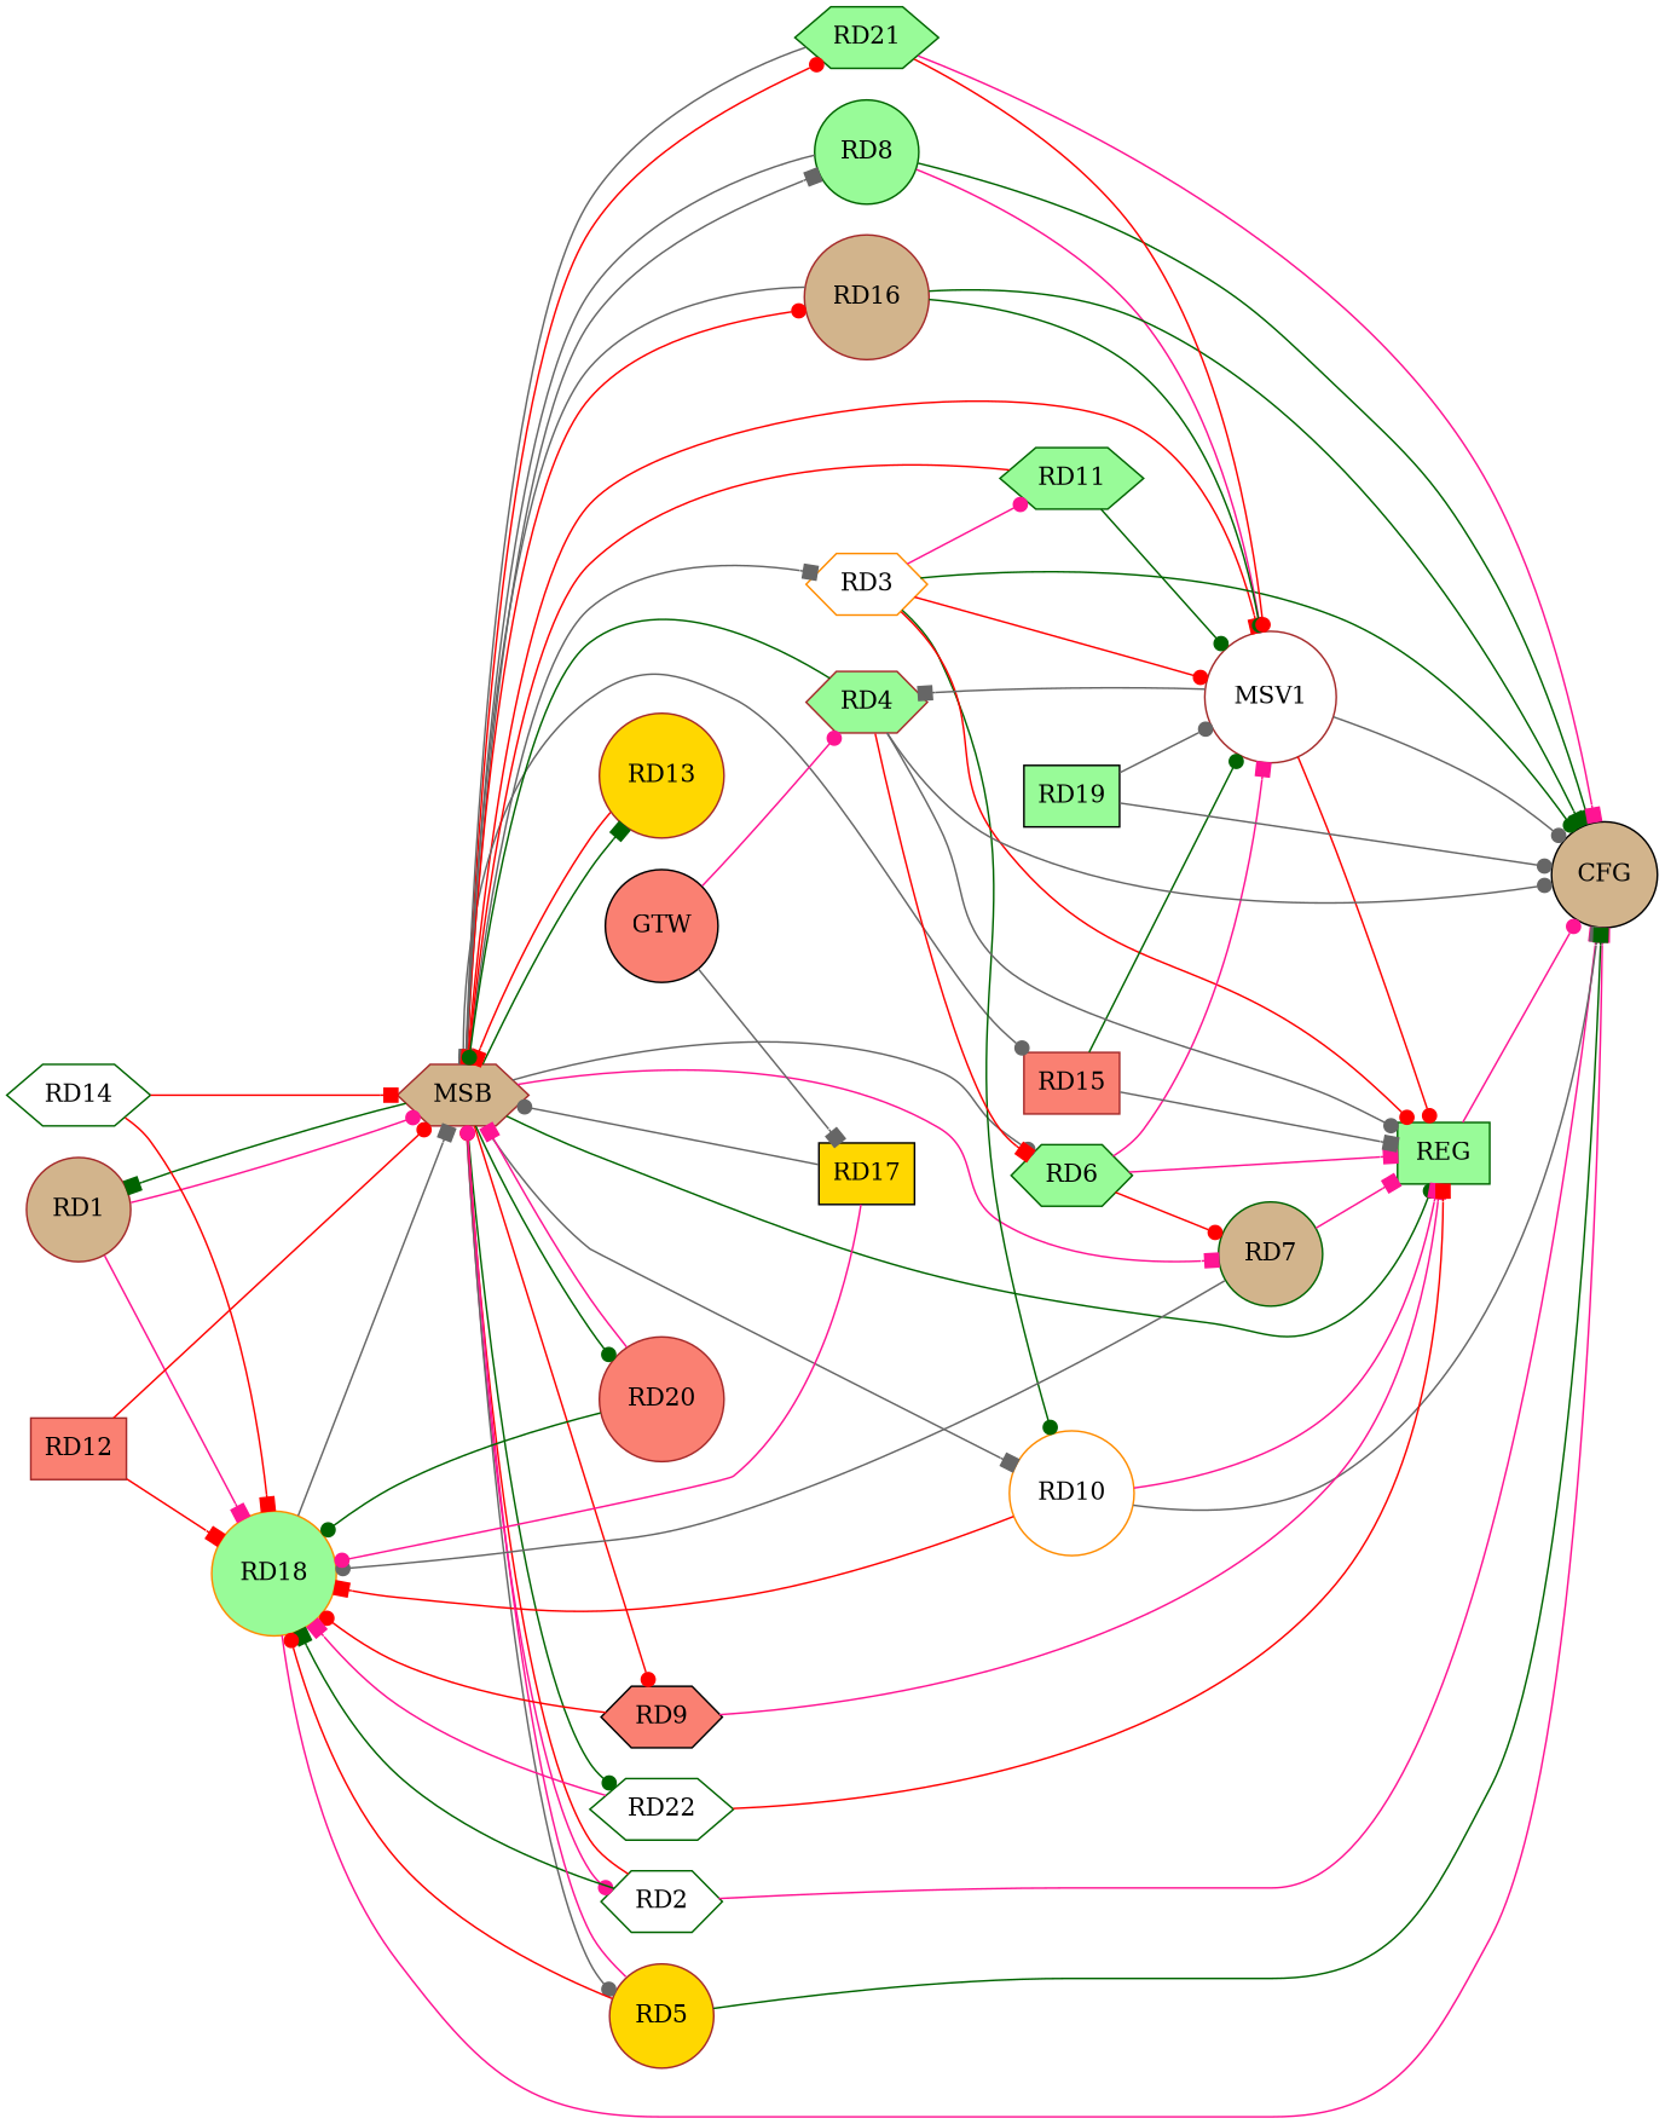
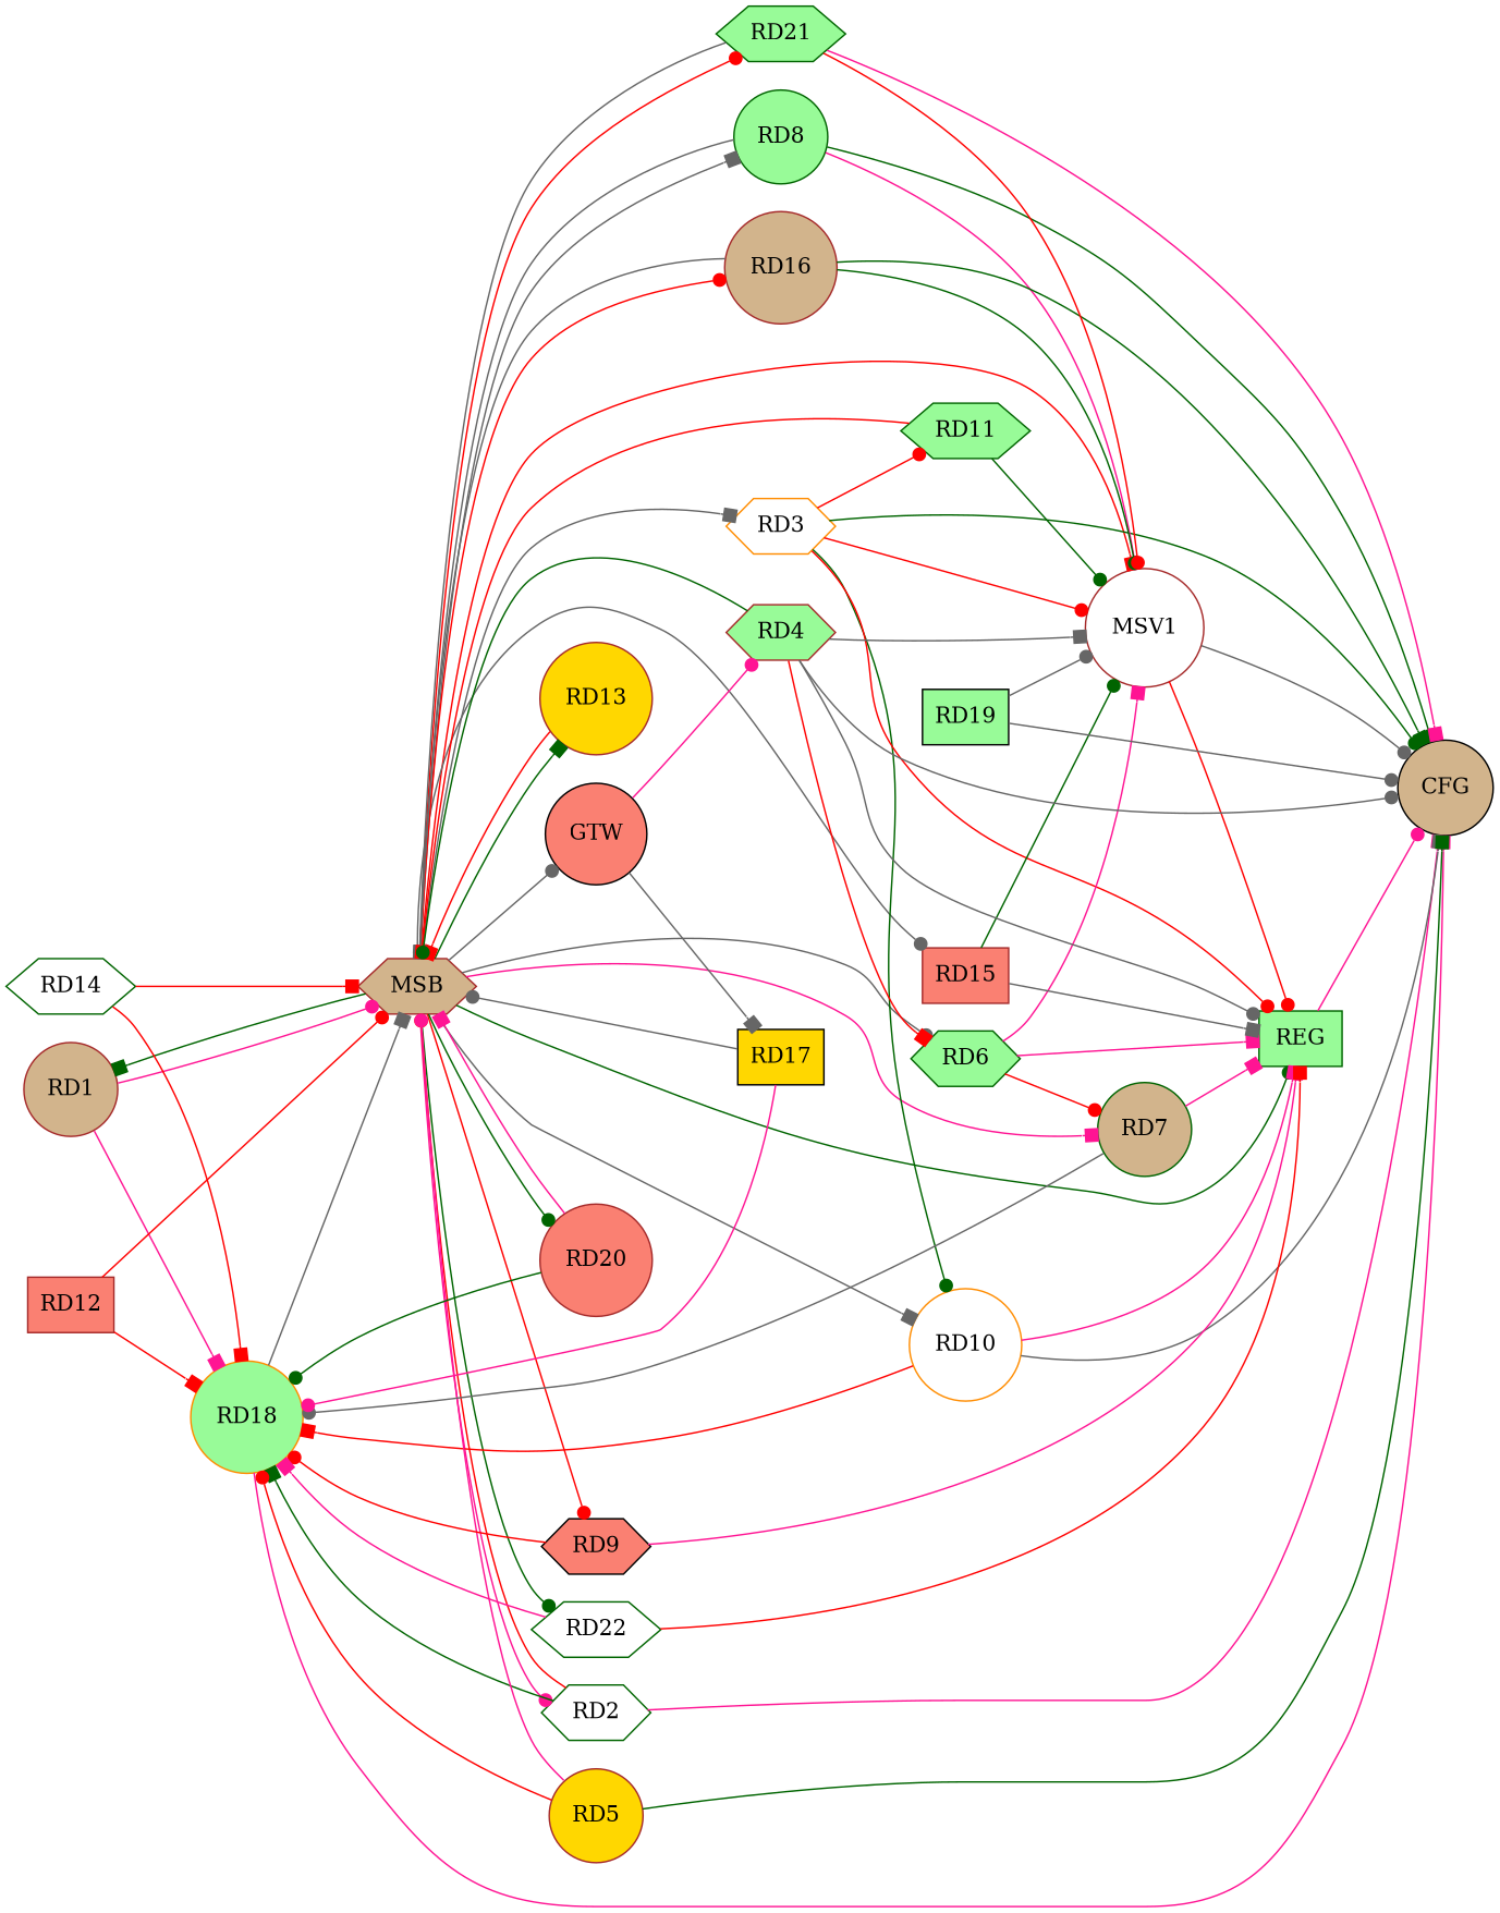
  strict digraph {
    rankdir=LR
    node [color=brown fillcolor=palegreen shape=circle style=filled]
    edge [arrowhead=dot color=gray40]
    n1 [fillcolor=tan label=RD1]
    n2 [color=darkorange label=RD18]
    n3 [fillcolor=tan label=MSB shape=hexagon]
    n4 [color=black fillcolor=tan label=CFG]
    n5 [color=darkgreen fillcolor=white label=RD2 shape=hexagon]
    n6 [color=darkorange fillcolor=white label=RD3 shape=hexagon]
    n7 [color=darkorange fillcolor=white label=RD10]
    n8 [color=darkgreen label=REG shape=box]
    n9 [fillcolor=white label=MSV1]
    n10 [color=darkgreen label=RD6 shape=hexagon]
    n11 [fillcolor=gold label=RD5]
    n12 [color=darkgreen fillcolor=tan label=RD7]
    n13 [color=darkgreen label=RD8]
    n14 [color=black fillcolor=salmon label=RD9 shape=hexagon]
    n15 [fillcolor=gold label=RD13]
    n16 [fillcolor=salmon label=RD15 shape=box]
    n17 [fillcolor=tan label=RD16]
    n18 [fillcolor=salmon label=RD20]
    n19 [color=darkgreen label=RD21 shape=hexagon]
    n20 [color=darkgreen fillcolor=white label=RD22 shape=hexagon]
    n21 [color=darkgreen label=RD11 shape=hexagon]
    n22 [label=RD4 shape=hexagon]
    n23 [fillcolor=salmon label=RD12 shape=box]
    n24 [color=darkgreen fillcolor=white label=RD14 shape=hexagon]
    n25 [color=black fillcolor=gold label=RD17 shape=box]
    n26 [color=black label=RD19 shape=box]
    n27 [color=black fillcolor=salmon label=GTW]
    n1 -> n2 [arrowhead=box color=deeppink]
    n1 -> n3 [color=deeppink]
    n2 -> n3 [arrowhead=box]
    n2 -> n4 [arrowhead=box color=deeppink]
    n3 -> n1 [arrowhead=box color=darkgreen]
    n3 -> n5 [color=deeppink]
    n3 -> n6 [arrowhead=box]
    n3 -> n7 [arrowhead=box]
    n3 -> n8 [color=darkgreen]
    n3 -> n9 [arrowhead=box color=red]
    n3 -> n10
-   n3 -> n11
+   n3 -> n27
    n3 -> n12 [arrowhead=box color=deeppink]
    n3 -> n13 [arrowhead=box]
    n3 -> n14 [color=red]
    n3 -> n15 [arrowhead=box color=darkgreen]
    n3 -> n16
    n3 -> n17 [color=red]
    n3 -> n18 [color=darkgreen]
    n3 -> n19 [color=red]
    n3 -> n20 [color=darkgreen]
    n5 -> n2 [arrowhead=box color=darkgreen]
    n5 -> n3 [color=red]
    n5 -> n4 [arrowhead=box color=deeppink]
    n6 -> n4 [color=darkgreen]
    n6 -> n7 [color=darkgreen]
    n6 -> n8 [color=red]
    n6 -> n9 [color=red]
-   n6 -> n21 [color=deeppink]
+   n6 -> n21 [color=red]
    n7 -> n2 [arrowhead=box color=red]
    n7 -> n4 [arrowhead=box]
    n7 -> n8 [arrowhead=box color=deeppink]
    n8 -> n4 [color=deeppink]
    n9 -> n4
    n9 -> n8 [color=red]
    n10 -> n8 [arrowhead=box color=deeppink]
    n10 -> n9 [arrowhead=box color=deeppink]
    n10 -> n12 [color=red]
    n11 -> n2 [color=red]
    n11 -> n3 [color=deeppink]
    n11 -> n4 [arrowhead=box color=darkgreen]
    n12 -> n2
    n12 -> n8 [arrowhead=box color=deeppink]
    n13 -> n3 [arrowhead=box]
    n13 -> n4 [color=darkgreen]
    n13 -> n9 [color=deeppink]
    n14 -> n2 [color=red]
    n14 -> n8 [arrowhead=box color=deeppink]
    n15 -> n3 [arrowhead=box color=red]
    n16 -> n8 [arrowhead=box]
    n16 -> n9 [color=darkgreen]
    n17 -> n3 [arrowhead=box]
    n17 -> n4 [arrowhead=box color=darkgreen]
    n17 -> n9 [color=darkgreen]
    n18 -> n2 [color=darkgreen]
    n18 -> n3 [arrowhead=box color=deeppink]
    n19 -> n3
    n19 -> n4 [arrowhead=box color=deeppink]
    n19 -> n9 [color=red]
    n20 -> n2 [arrowhead=box color=deeppink]
    n20 -> n8 [arrowhead=box color=red]
    n21 -> n3 [arrowhead=box color=red]
    n21 -> n9 [color=darkgreen]
    n22 -> n3 [color=darkgreen]
    n22 -> n4
    n22 -> n8
-   n9 -> n22 [arrowhead=box]
+   n22 -> n9 [arrowhead=box]
    n22 -> n10 [arrowhead=box color=red]
    n23 -> n2 [arrowhead=box color=red]
    n23 -> n3 [color=red]
    n24 -> n2 [arrowhead=box color=red]
    n24 -> n3 [arrowhead=box color=red]
    n25 -> n2 [color=deeppink]
    n25 -> n3
    n26 -> n4
    n26 -> n9
    n27 -> n22 [color=deeppink]
    n27 -> n25 [arrowhead=box]
  }
